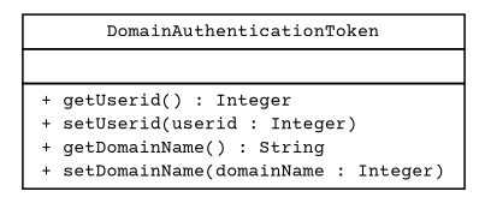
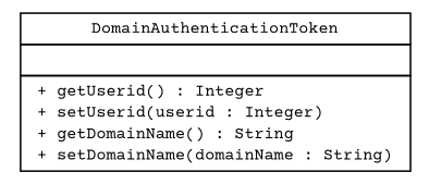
  digraph {
    nodesep=0.25
    rankdir=LR
    ranksep=0.5
    fontname="Courier Prime"
-   n1 [fontcolor=black fontname="Courier Prime" fontsize=10.0 label=<<table title="com.inn.headstartdemo.security.authentication.DomainAuthenticationToken" border="0" cellborder="1" cellspacing="0" cellpadding="2" port="p" href="./DomainAuthenticationToken.html"> 		<tr><td><table border="0" cellspacing="0" cellpadding="1"> <tr><td align="center" balign="center"> DomainAuthenticationToken </td></tr> 		</table></td></tr> 		<tr><td><table border="0" cellspacing="0" cellpadding="1"> <tr><td align="left" balign="left">  </td></tr> 		</table></td></tr> 		<tr><td><table border="0" cellspacing="0" cellpadding="1"> <tr><td align="left" balign="left"> + getUserid() : Integer </td></tr> <tr><td align="left" balign="left"> + setUserid(userid : Integer) </td></tr> <tr><td align="left" balign="left"> + getDomainName() : String </td></tr> <tr><td align="left" balign="left"> + setDomainName(domainName : Integer) </td></tr> 		</table></td></tr> 		</table>> shape=plaintext]
+   n1 [fontcolor=black fontname="Courier Prime" fontsize=10.0 label=<<table title="com.inn.headstartdemo.security.authentication.DomainAuthenticationToken" border="0" cellborder="1" cellspacing="0" cellpadding="2" port="p" href="./DomainAuthenticationToken.html"> 		<tr><td><table border="0" cellspacing="0" cellpadding="1"> <tr><td align="center" balign="center"> DomainAuthenticationToken </td></tr> 		</table></td></tr> 		<tr><td><table border="0" cellspacing="0" cellpadding="1"> <tr><td align="left" balign="left">  </td></tr> 		</table></td></tr> 		<tr><td><table border="0" cellspacing="0" cellpadding="1"> <tr><td align="left" balign="left"> + getUserid() : Integer </td></tr> <tr><td align="left" balign="left"> + setUserid(userid : Integer) </td></tr> <tr><td align="left" balign="left"> + getDomainName() : String </td></tr> <tr><td align="left" balign="left"> + setDomainName(domainName : String) </td></tr> 		</table></td></tr> 		</table>> shape=plaintext]
  }
